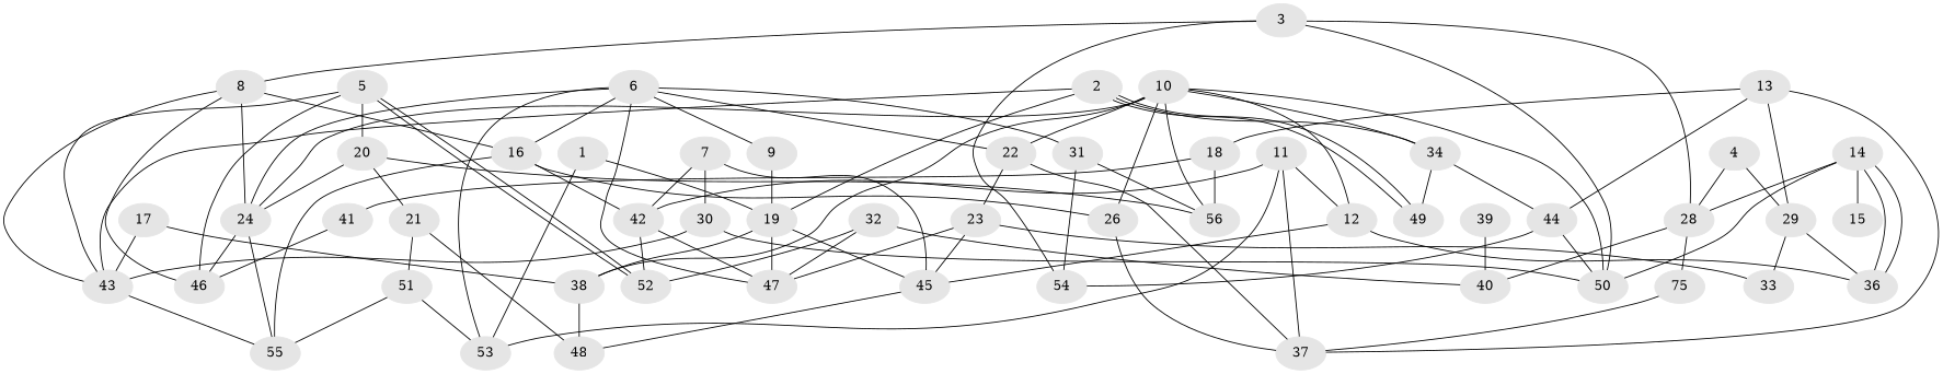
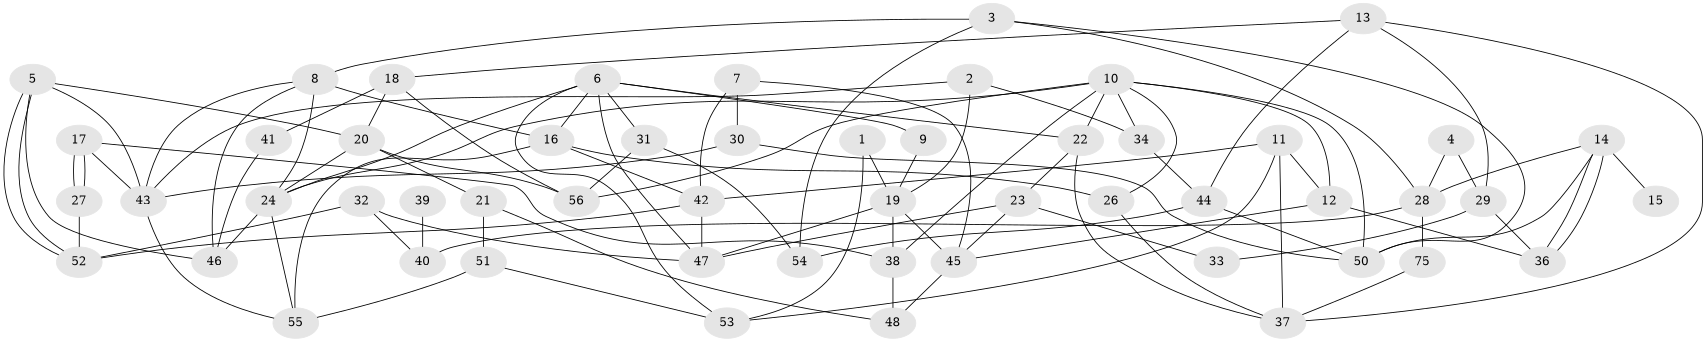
  graph {
    fontname="DejaVu Serif"
    node [color=gray90 fontname="DejaVu Serif" style=filled]
    edge [fontname="DejaVu Serif"]
    1
    19
    53
    47
    45
    38
    2
    34
    43
-   49
    44
    55
    3
    8
    28
    50
    54
    46
    16
    24
    n21 [label=75]
    40
    4
    29
    36
    33
    5
    20
    52
    56
    21
    6
    9
    22
    31
    42
    26
    37
    23
    7
    30
    48
    10
    12
    11
    13
    18
    41
    14
    15
    39
    17
+   27
    51
    32
    1 -- 19
    1 -- 53
    19 -- 47
    19 -- 45
    19 -- 38
    45 -- 48
    38 -- 48
    2 -- 19
    2 -- 34
    2 -- 43
-   2 -- 49
-   2 -- 49
-   34 -- 49
    34 -- 44
    43 -- 55
    44 -- 50
    44 -- 54
    3 -- 8
    3 -- 28
    3 -- 50
    3 -- 54
    8 -- 43
    8 -- 46
    8 -- 16
    8 -- 24
    28 -- n21
    28 -- 40
    16 -- 55
    16 -- 42
    16 -- 26
    24 -- 55
    24 -- 46
    n21 -- 37
    4 -- 28
    4 -- 29
    29 -- 36
    29 -- 33
    5 -- 43
    5 -- 46
    5 -- 20
    5 -- 52
    5 -- 52
    20 -- 24
    20 -- 56
    20 -- 21
    21 -- 48
    21 -- 51
    6 -- 53
    6 -- 47
    6 -- 16
    6 -- 24
    6 -- 9
    6 -- 22
    6 -- 31
    9 -- 19
    22 -- 37
    22 -- 23
    31 -- 54
    31 -- 56
    42 -- 47
    42 -- 52
    26 -- 37
    23 -- 47
    23 -- 45
    23 -- 33
    7 -- 45
    7 -- 42
    7 -- 30
    30 -- 43
    30 -- 50
    10 -- 38
    10 -- 34
    10 -- 50
    10 -- 24
    10 -- 56
    10 -- 22
    10 -- 26
    10 -- 12
    12 -- 45
    12 -- 36
    11 -- 53
    11 -- 42
    11 -- 37
    11 -- 12
    13 -- 44
    13 -- 29
    13 -- 37
    13 -- 18
+   18 -- 20
    18 -- 56
    18 -- 41
    41 -- 46
    14 -- 28
    14 -- 50
    14 -- 36
    14 -- 36
    14 -- 15
    39 -- 40
    17 -- 38
    17 -- 43
+   17 -- 27
+   17 -- 27
+   27 -- 52
    51 -- 53
    51 -- 55
    32 -- 47
    32 -- 40
    32 -- 52
  }
